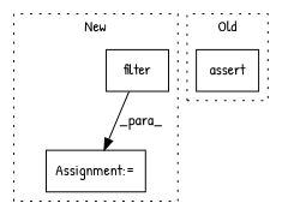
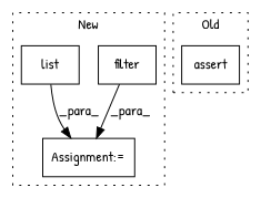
  digraph {
    fontname="Patrick Hand"
    node [a=32 fontname="Patrick Hand" shape=box]
    edge [fontname="Patrick Hand"]
    n1 [l="7,1" label=filter s="92987,93017"]
    n2 [a=7 l=1 label="Assignment:=" s=92953]
+   n3 [l="5,1" label=list s="92954,93040"]
    n4 [l="13,1" label=assert s="95734,95783"]
    subgraph cluster_1 {
      label=New
      style=dotted
      n1
      n2
+     n3
    }
    subgraph cluster_2 {
      label=Old
      style=dotted
      n4
    }
    n1 -> n2 [label=_para_]
+   n3 -> n2 [label=_para_]
  }
